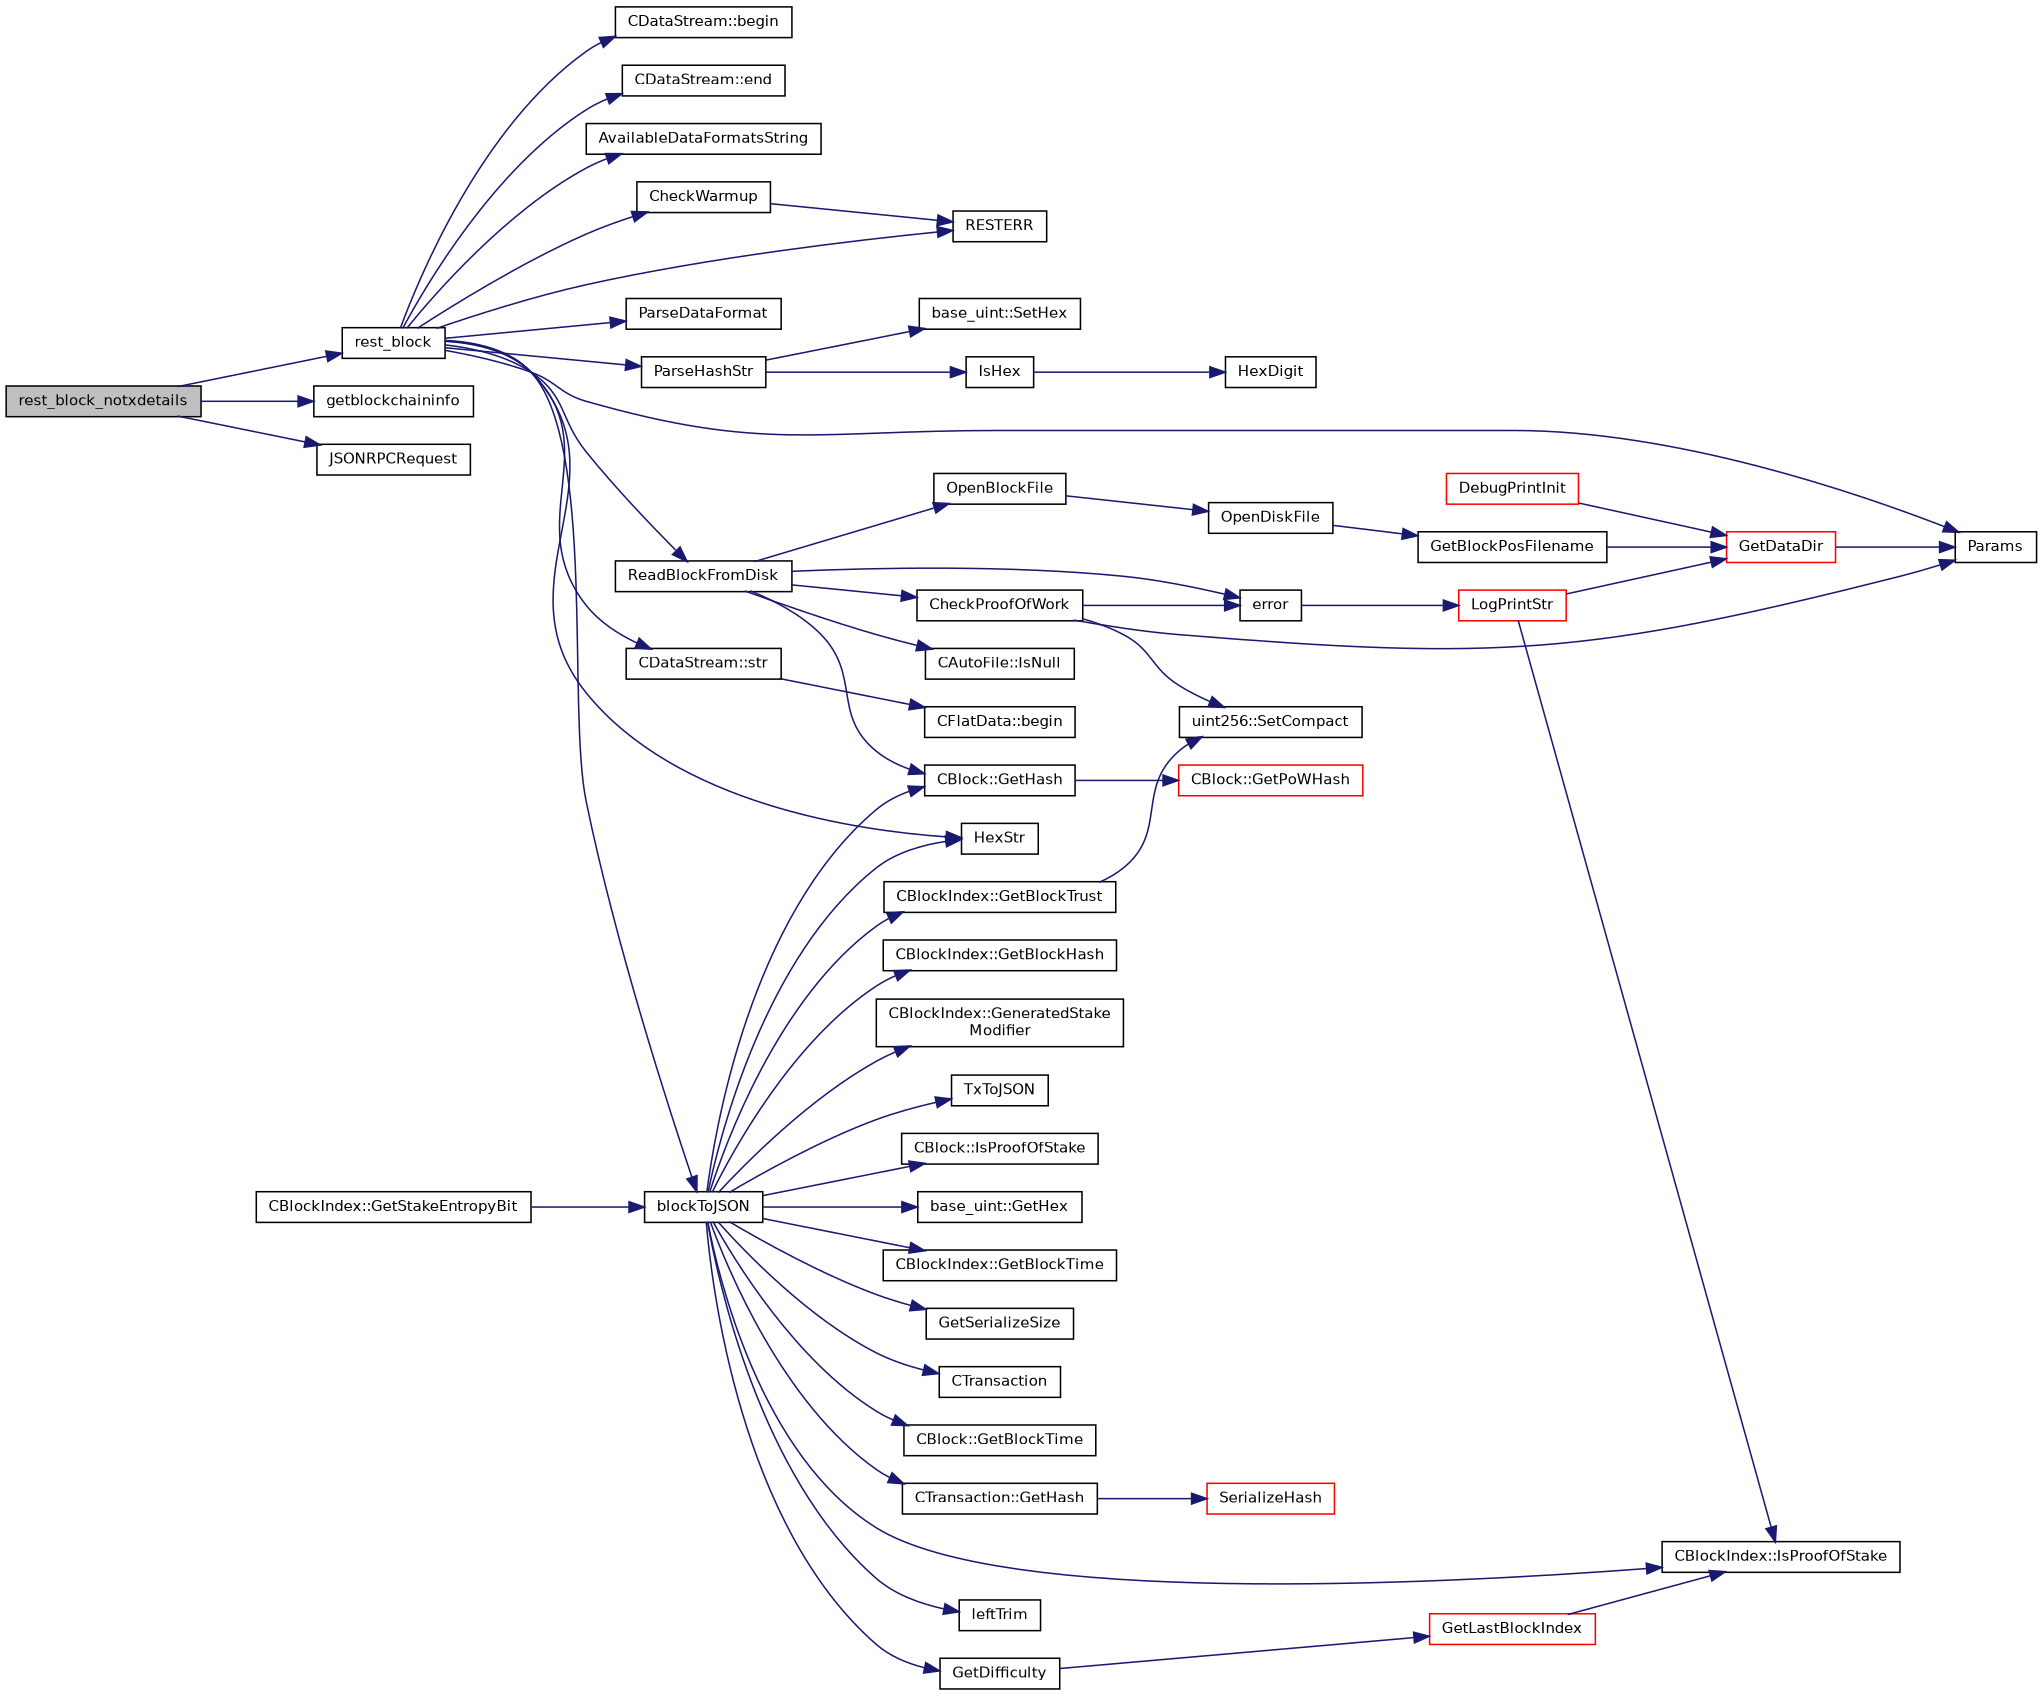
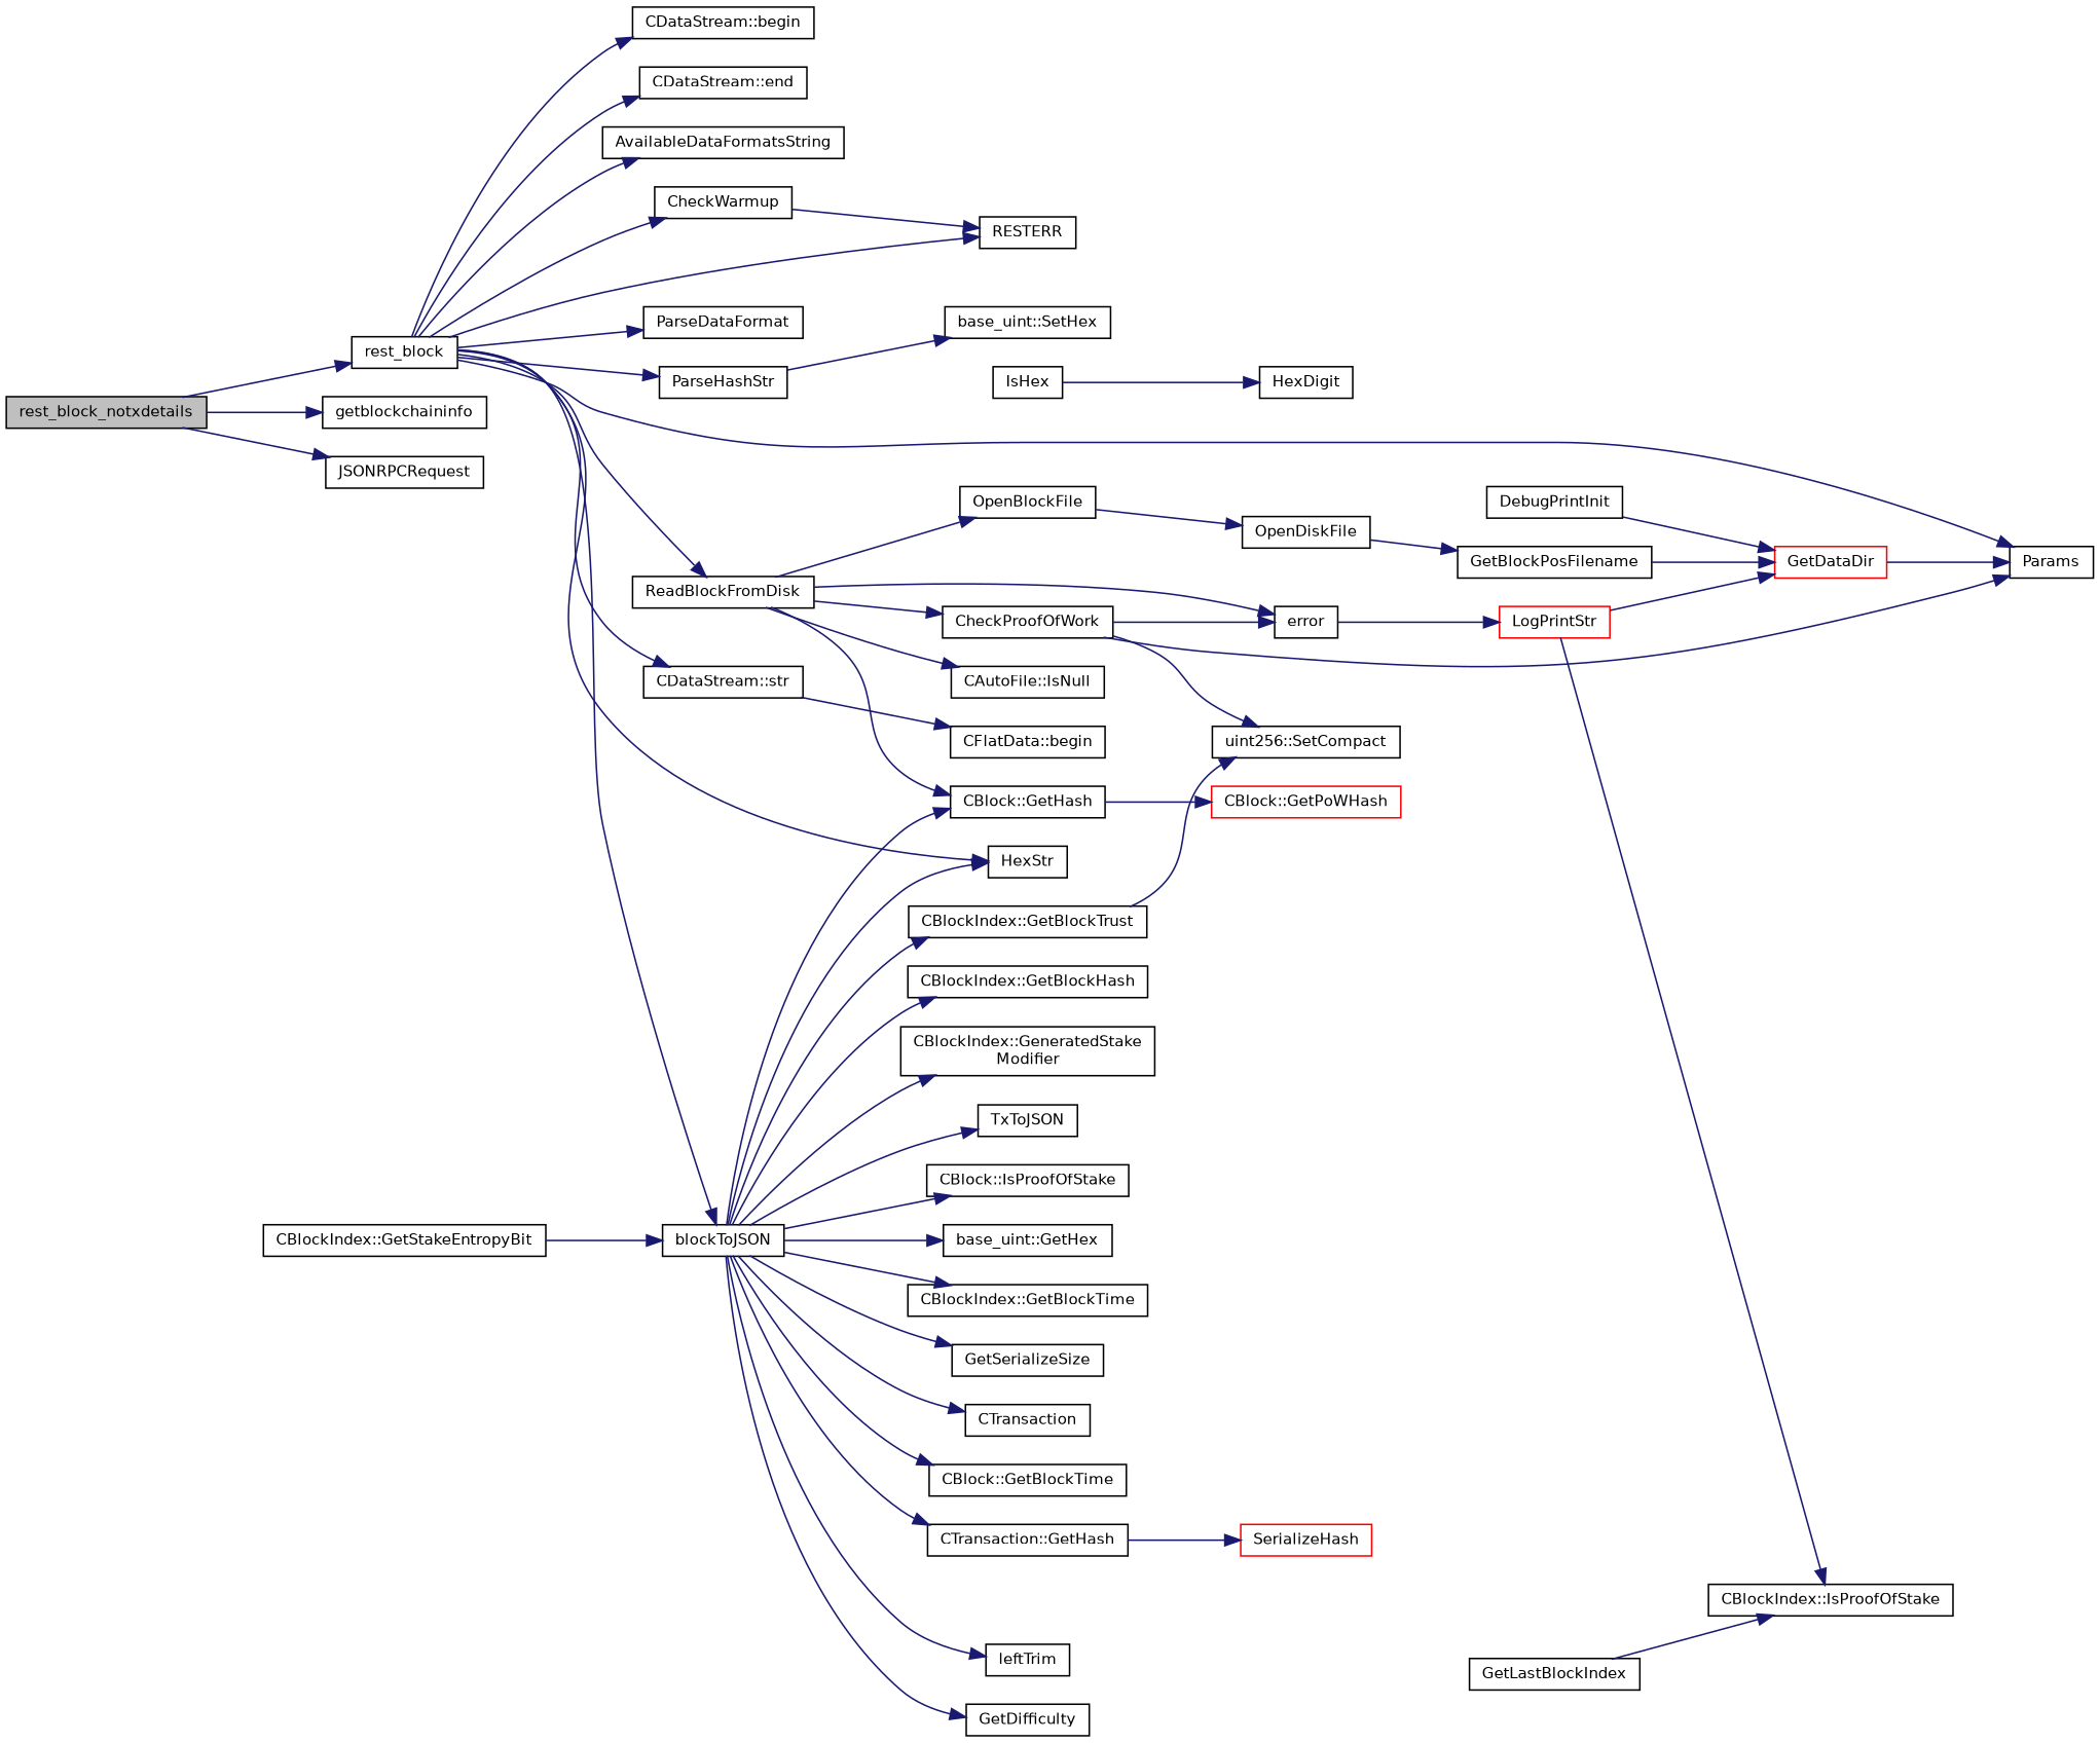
  digraph {
    rankdir=LR
    node [color=black fillcolor=white fontname=Helvetica fontsize=10 shape=record style=filled]
    edge [color=midnightblue fontname=Helvetica fontsize=10 labelfontname=Helvetica labelfontsize=10 style=solid]
    n1 [fillcolor=grey75 fontcolor=black height=0.2 label=rest_block_notxdetails width=0.4]
    n2 [height=0.2 label=rest_block width=0.4]
    n3 [height=0.2 label=getblockchaininfo width=0.4]
    n4 [height=0.2 label=JSONRPCRequest width=0.4]
    n5 [height=0.2 label=CheckWarmup width=0.4]
    n6 [height=0.2 label=RESTERR width=0.4]
    n7 [height=0.2 label=ParseDataFormat width=0.4]
    n8 [height=0.2 label=ParseHashStr width=0.4]
    n9 [height=0.2 label=ReadBlockFromDisk width=0.4]
    n10 [height=0.2 label=Params width=0.4]
    n11 [height=0.2 label="CDataStream::str" width=0.4]
    n12 [height=0.2 label=HexStr width=0.4]
    n13 [height=0.2 label="CDataStream::begin" width=0.4]
    n14 [height=0.2 label="CDataStream::end" width=0.4]
    n15 [height=0.2 label=blockToJSON width=0.4]
    n16 [height=0.2 label=AvailableDataFormatsString width=0.4]
    n17 [height=0.2 label=IsHex width=0.4]
    n18 [height=0.2 label="base_uint::SetHex" width=0.4]
    n19 [height=0.2 label=OpenBlockFile width=0.4]
    n20 [height=0.2 label="CAutoFile::IsNull" width=0.4]
    n21 [height=0.2 label=error width=0.4]
    n22 [height=0.2 label=CheckProofOfWork width=0.4]
    n23 [height=0.2 label="CBlock::GetHash" width=0.4]
    n24 [height=0.2 label="CFlatData::begin" width=0.4]
    n25 [height=0.2 label="base_uint::GetHex" width=0.4]
    n26 [height=0.2 label="CBlockIndex::GetBlockTime" width=0.4]
    n27 [height=0.2 label=GetSerializeSize width=0.4]
    n28 [height=0.2 label=CTransaction width=0.4]
    n29 [height=0.2 label="CBlock::GetBlockTime" width=0.4]
    n30 [height=0.2 label=GetDifficulty width=0.4]
    n31 [height=0.2 label="CBlockIndex::IsProofOfStake" width=0.4]
    n32 [height=0.2 label=leftTrim width=0.4]
    n33 [height=0.2 label="CBlockIndex::GetBlockTrust" width=0.4]
    n34 [height=0.2 label="CBlockIndex::GetBlockHash" width=0.4]
    n35 [height=0.2 label="CBlockIndex::GeneratedStake\lModifier" width=0.4]
    n36 [height=0.2 label="CTransaction::GetHash" width=0.4]
    n37 [height=0.2 label=TxToJSON width=0.4]
    n38 [height=0.2 label="CBlock::IsProofOfStake" width=0.4]
    n39 [height=0.2 label=HexDigit width=0.4]
    n40 [height=0.2 label=OpenDiskFile width=0.4]
    n41 [color=red height=0.2 label=LogPrintStr width=0.4]
    n42 [height=0.2 label="uint256::SetCompact" width=0.4]
    n43 [color=red height=0.2 label="CBlock::GetPoWHash" width=0.4]
    n44 [height=0.2 label=GetBlockPosFilename width=0.4]
    n45 [color=red height=0.2 label=GetDataDir width=0.4]
-   n46 [color=red height=0.2 label=DebugPrintInit width=0.4]
-   n47 [color=red height=0.2 label=GetLastBlockIndex width=0.4]
+   n46 [height=0.2 label=DebugPrintInit width=0.4]
+   n47 [height=0.2 label=GetLastBlockIndex width=0.4]
    n48 [height=0.2 label="CBlockIndex::GetStakeEntropyBit" width=0.4]
    n49 [color=red height=0.2 label=SerializeHash width=0.4]
    n1 -> n2
    n1 -> n3
    n1 -> n4
    n2 -> n5
    n2 -> n6
    n2 -> n7
    n2 -> n8
    n2 -> n9
    n2 -> n10
    n2 -> n11
    n2 -> n12
    n2 -> n13
    n2 -> n14
    n2 -> n15
    n2 -> n16
    n5 -> n6
-   n8 -> n17
    n8 -> n18
    n9 -> n19
    n9 -> n20
    n9 -> n21
    n9 -> n22
    n9 -> n23
    n11 -> n24
    n15 -> n12
    n15 -> n23
    n15 -> n25
    n15 -> n26
    n15 -> n27
    n15 -> n28
    n15 -> n29
    n15 -> n30
-   n15 -> n31
    n15 -> n32
    n15 -> n33
    n15 -> n34
    n15 -> n35
    n15 -> n36
    n15 -> n37
    n15 -> n38
    n17 -> n39
    n19 -> n40
    n21 -> n41
    n22 -> n10
    n22 -> n21
    n22 -> n42
    n23 -> n43
-   n30 -> n47
    n33 -> n42
    n36 -> n49
    n40 -> n44
    n41 -> n31
    n41 -> n45
    n44 -> n45
    n45 -> n10
    n46 -> n45
    n47 -> n31
    n48 -> n15
  }
